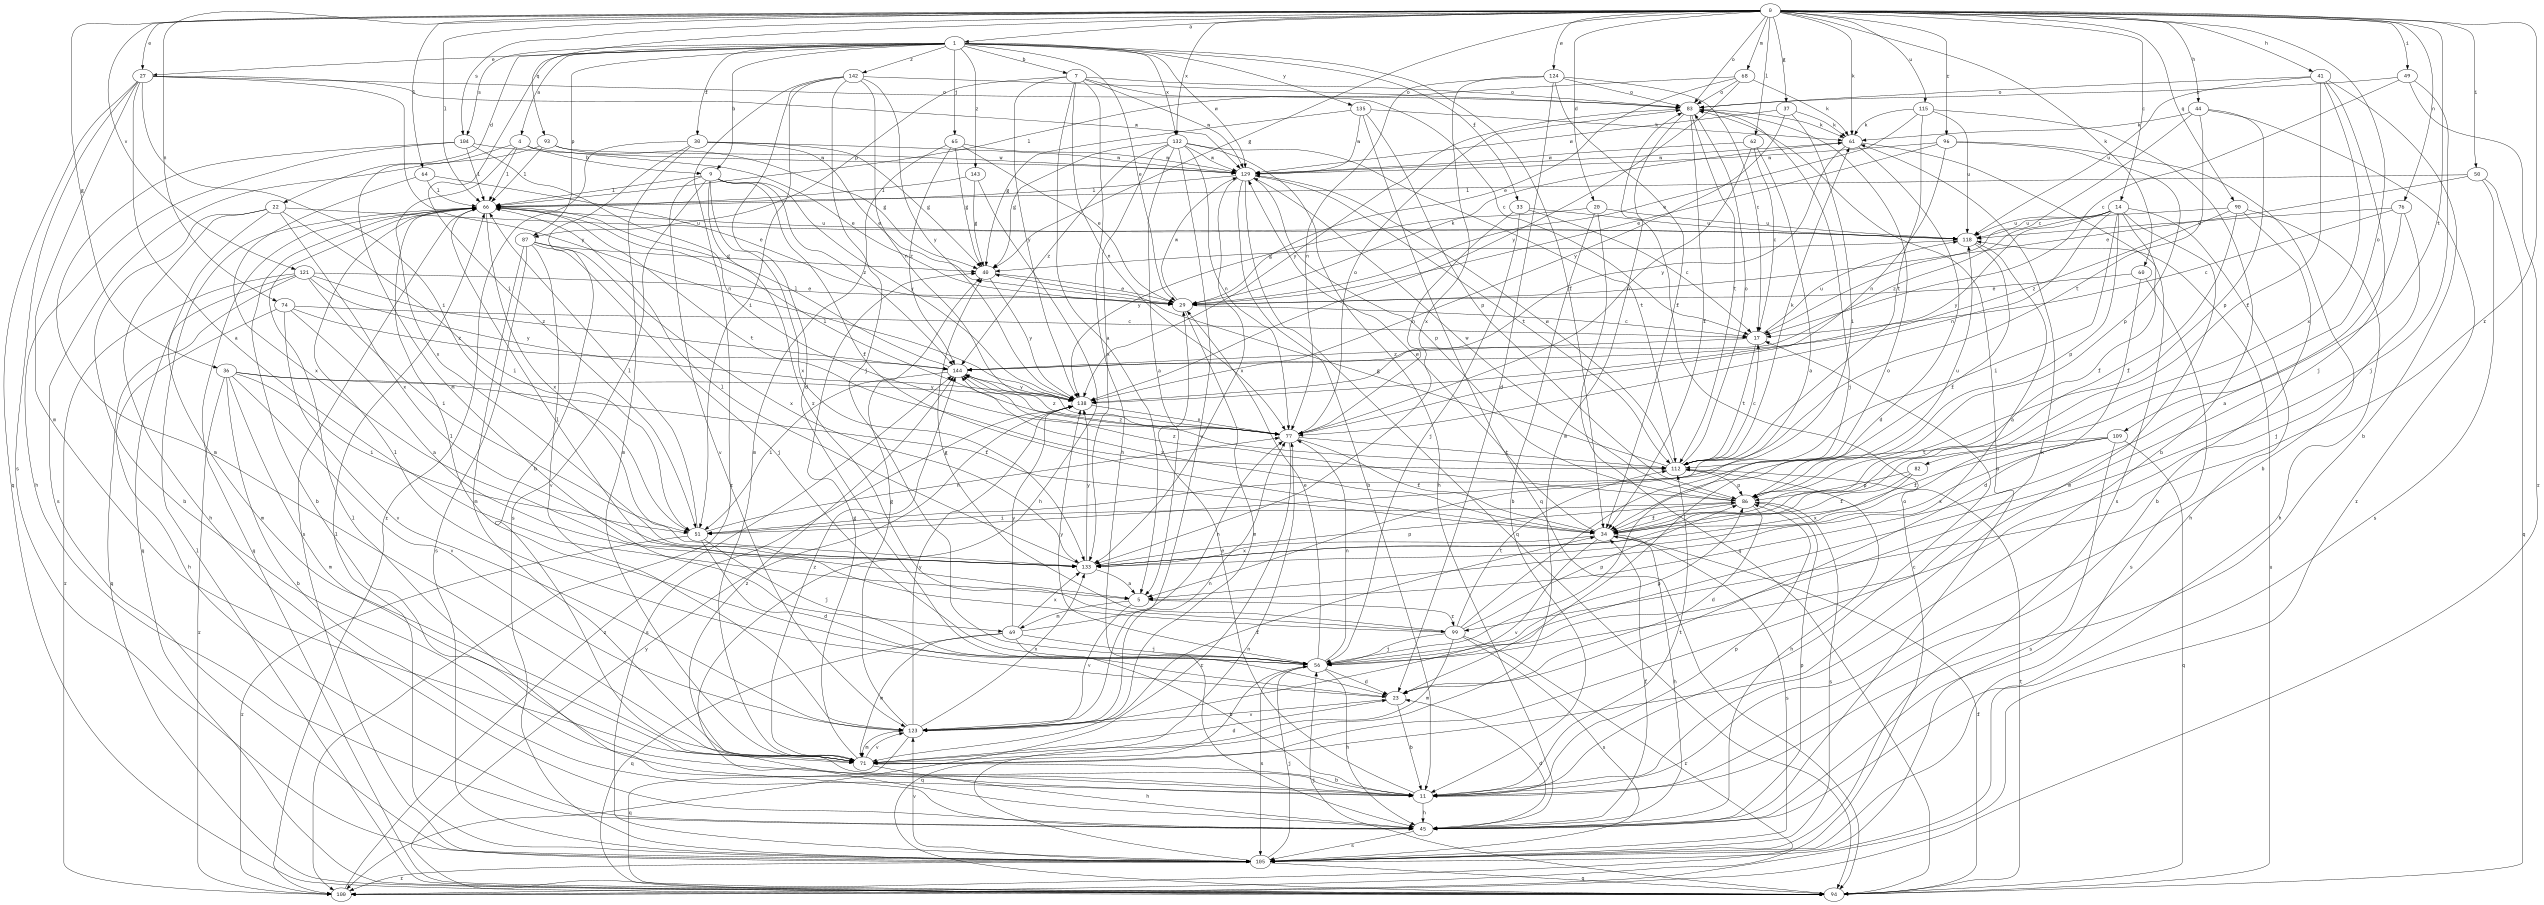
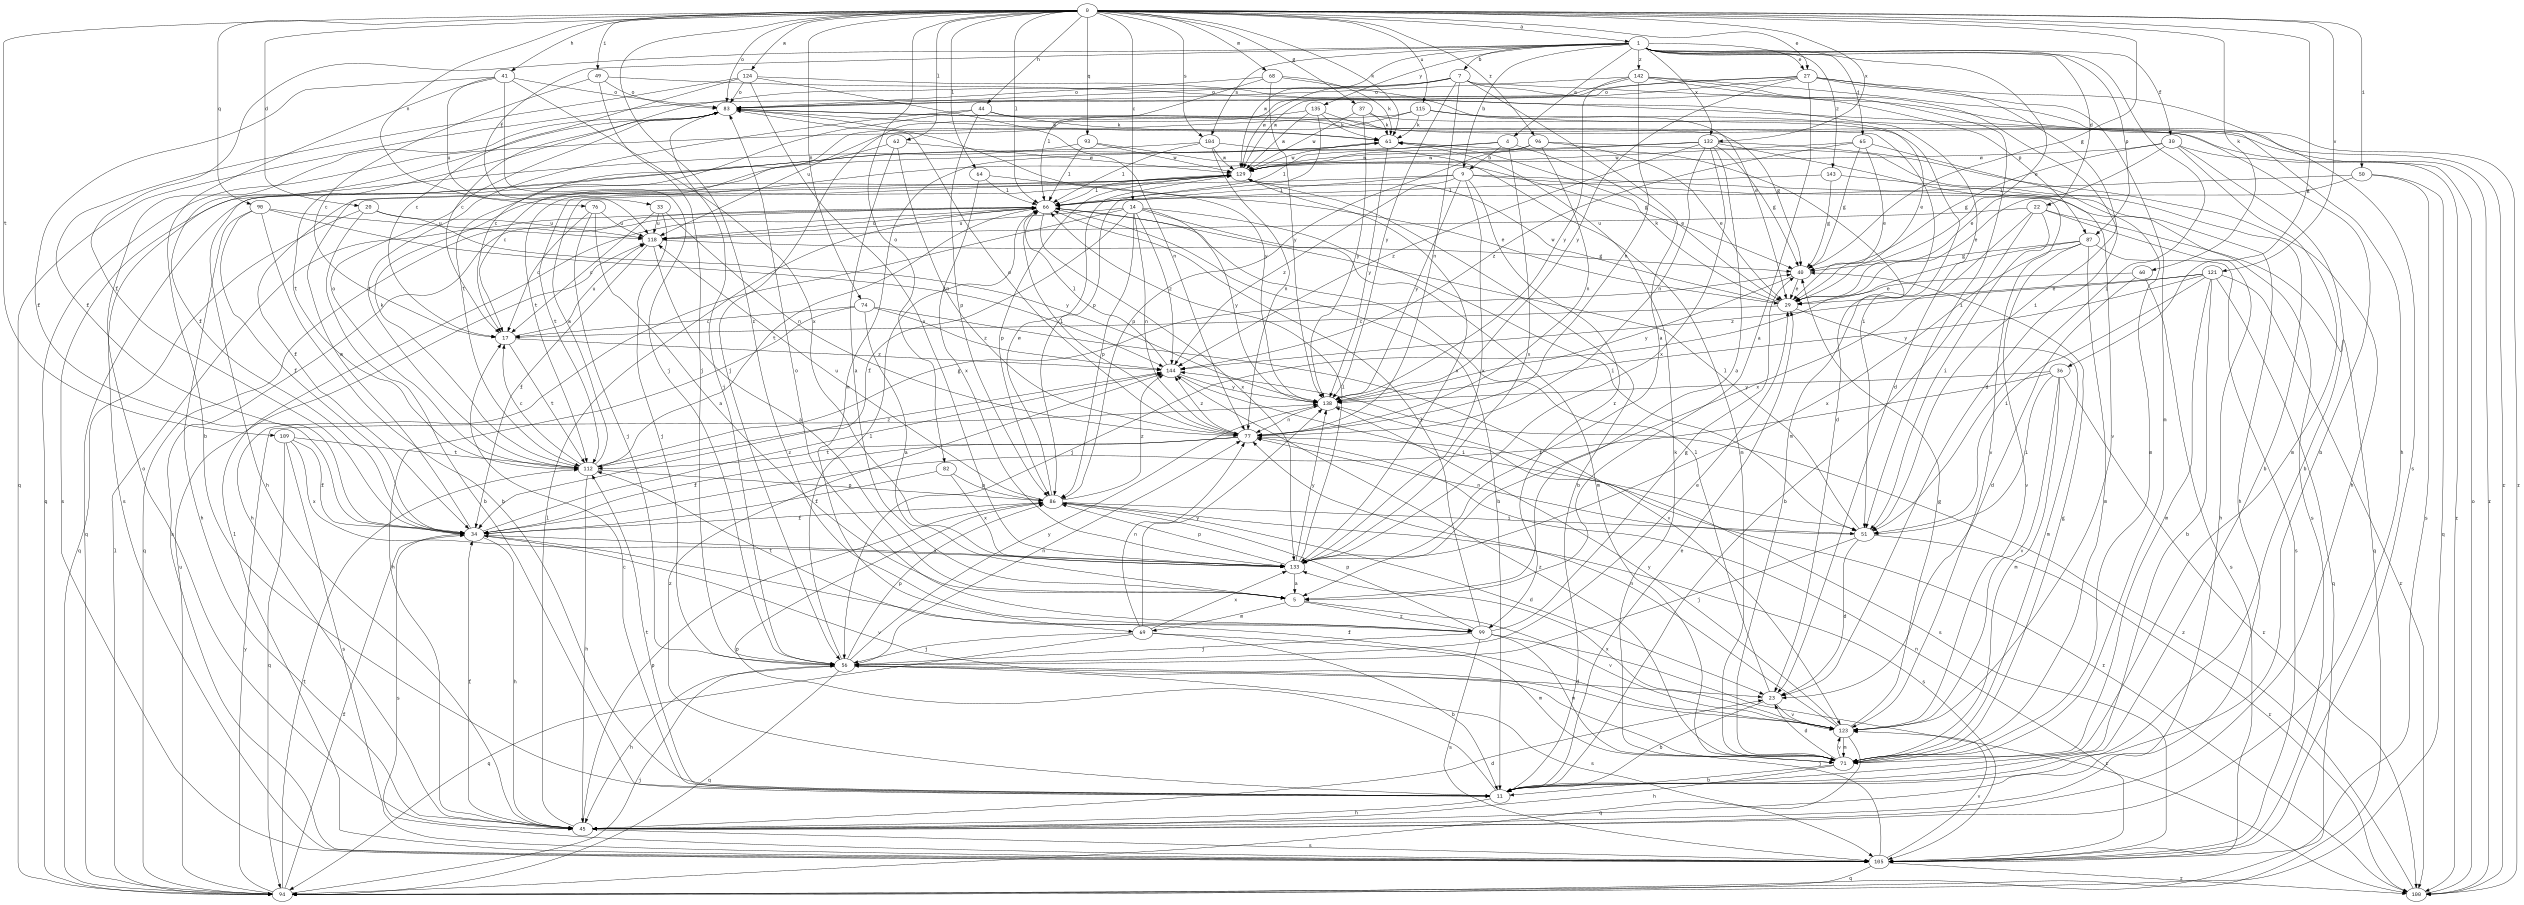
  strict digraph {
    fontname="IBM Plex Mono"
    node [fontname="IBM Plex Mono"]
    edge [fontname="IBM Plex Mono"]
    0
    1
    14
    20
    27
    36
    37
    40
    41
    44
    49
    50
    60
    61
    62
    64
    66
    68
    74
    76
    82
    83
    90
    93
    96
    99
    104
    109
    115
    121
    124
    132
    4
    7
    9
    22
    29
    30
    33
    34
    51
    n42 [label=65]
    87
    129
    135
    142
    143
    45
    77
    138
    144
    n52 [label=86]
    71
    118
    11
    94
    5
    105
    123
    100
    133
    56
    17
    112
    23
    69
    0 -> 1 [label=a]
    0 -> 14 [label=c]
    0 -> 20 [label=d]
    0 -> 27 [label=e]
    0 -> 36 [label=g]
    0 -> 37 [label=g]
    0 -> 40 [label=g]
    0 -> 41 [label=h]
    0 -> 44 [label=h]
    0 -> 49 [label=i]
    0 -> 50 [label=i]
    0 -> 60 [label=k]
    0 -> 61 [label=k]
    0 -> 62 [label=l]
    0 -> 64 [label=l]
    0 -> 66 [label=l]
    0 -> 68 [label=m]
    0 -> 74 [label=n]
    0 -> 76 [label=n]
    0 -> 82 [label=o]
    0 -> 83 [label=o]
    0 -> 90 [label=q]
    0 -> 93 [label=q]
    0 -> 96 [label=r]
    0 -> 99 [label=r]
    0 -> 104 [label=s]
    0 -> 109 [label=t]
    0 -> 115 [label=u]
    0 -> 121 [label=v]
    0 -> 124 [label=w]
    0 -> 132 [label=x]
    1 -> 27 [label=e]
    1 -> 104 [label=s]
    1 -> 132 [label=x]
    1 -> 4 [label=a]
    1 -> 7 [label=b]
    1 -> 9 [label=b]
    1 -> 22 [label=d]
    1 -> 29 [label=e]
    1 -> 30 [label=f]
    1 -> 33 [label=f]
    1 -> 34 [label=f]
    1 -> 51 [label=i]
    1 -> n42 [label=j]
    1 -> 87 [label=p]
    1 -> 129 [label=w]
    1 -> 135 [label=y]
    1 -> 142 [label=z]
    1 -> 143 [label=z]
    14 -> 34 [label=f]
    14 -> 51 [label=i]
    14 -> 45 [label=h]
    14 -> 77 [label=n]
    14 -> 138 [label=y]
    14 -> 144 [label=z]
    14 -> n52 [label=p]
    14 -> 71 [label=m]
    14 -> 118 [label=u]
    20 -> 138 [label=y]
    20 -> 118 [label=u]
    20 -> 11 [label=b]
    20 -> 94 [label=q]
    27 -> 83 [label=o]
    27 -> 51 [label=i]
    27 -> 129 [label=w]
    27 -> 138 [label=y]
    27 -> 71 [label=m]
    27 -> 94 [label=q]
    27 -> 5 [label=a]
    27 -> 105 [label=s]
    36 -> 34 [label=f]
    36 -> 51 [label=i]
    36 -> 138 [label=y]
    36 -> 71 [label=m]
-   36 -> 11 [label=b]
+   121 -> 11 [label=b]
    36 -> 123 [label=v]
    36 -> 100 [label=r]
    37 -> 61 [label=k]
    37 -> 51 [label=i]
    37 -> 129 [label=w]
    37 -> 138 [label=y]
    40 -> 29 [label=e]
    40 -> 138 [label=y]
    41 -> 83 [label=o]
    41 -> 34 [label=f]
    41 -> 118 [label=u]
    41 -> 11 [label=b]
    41 -> 133 [label=x]
    41 -> 56 [label=j]
    44 -> 61 [label=k]
    44 -> n52 [label=p]
    44 -> 100 [label=r]
    44 -> 17 [label=c]
    44 -> 112 [label=t]
    49 -> 83 [label=o]
    49 -> 100 [label=r]
    49 -> 56 [label=j]
    49 -> 17 [label=c]
    50 -> 66 [label=l]
    50 -> 29 [label=e]
    50 -> 94 [label=q]
    50 -> 105 [label=s]
    60 -> 29 [label=e]
    60 -> 105 [label=s]
    60 -> 23 [label=d]
    61 -> 129 [label=w]
    61 -> 138 [label=y]
    61 -> 105 [label=s]
    61 -> 23 [label=d]
    62 -> 129 [label=w]
    62 -> 77 [label=n]
    62 -> 5 [label=a]
    62 -> 17 [label=c]
    64 -> 66 [label=l]
    64 -> 29 [label=e]
    64 -> 133 [label=x]
    66 -> 118 [label=u]
    66 -> 11 [label=b]
    66 -> 94 [label=q]
    66 -> 105 [label=s]
    66 -> 133 [label=x]
    66 -> 112 [label=t]
    68 -> 61 [label=k]
    68 -> 66 [label=l]
    68 -> 83 [label=o]
    68 -> 29 [label=e]
    68 -> 138 [label=y]
    74 -> 45 [label=h]
    74 -> 144 [label=z]
    74 -> 5 [label=a]
    74 -> 123 [label=v]
    74 -> 17 [label=c]
    76 -> 118 [label=u]
    76 -> 5 [label=a]
    76 -> 56 [label=j]
    76 -> 17 [label=c]
    82 -> 34 [label=f]
    82 -> n52 [label=p]
    82 -> 133 [label=x]
    83 -> 61 [label=k]
    83 -> 34 [label=f]
    83 -> 138 [label=y]
    83 -> 71 [label=m]
    83 -> 56 [label=j]
    83 -> 112 [label=t]
    90 -> 34 [label=f]
    90 -> 45 [label=h]
    90 -> 144 [label=z]
    90 -> 118 [label=u]
    90 -> 11 [label=b]
    93 -> 40 [label=g]
    93 -> 66 [label=l]
    93 -> 129 [label=w]
    93 -> 105 [label=s]
    96 -> 29 [label=e]
    96 -> 129 [label=w]
    96 -> 77 [label=n]
    96 -> n52 [label=p]
    96 -> 11 [label=b]
    99 -> 40 [label=g]
    99 -> 66 [label=l]
    99 -> 83 [label=o]
    99 -> n52 [label=p]
    99 -> 71 [label=m]
    99 -> 105 [label=s]
    99 -> 100 [label=r]
    99 -> 56 [label=j]
    99 -> 112 [label=t]
    104 -> 66 [label=l]
    104 -> 129 [label=w]
    104 -> 45 [label=h]
    104 -> 77 [label=n]
    104 -> 71 [label=m]
    109 -> 34 [label=f]
    109 -> 94 [label=q]
    109 -> 105 [label=s]
    109 -> 133 [label=x]
    109 -> 112 [label=t]
    115 -> 61 [label=k]
    115 -> 29 [label=e]
    115 -> 118 [label=u]
    115 -> 11 [label=b]
    115 -> 112 [label=t]
    121 -> 29 [label=e]
    121 -> 51 [label=i]
    121 -> 138 [label=y]
    121 -> 144 [label=z]
    121 -> 71 [label=m]
    121 -> 94 [label=q]
    121 -> 100 [label=r]
    124 -> 83 [label=o]
    124 -> 34 [label=f]
    124 -> 77 [label=n]
    124 -> 133 [label=x]
    124 -> 17 [label=c]
    124 -> 23 [label=d]
    132 -> 40 [label=g]
    132 -> 129 [label=w]
    132 -> 45 [label=h]
    132 -> 77 [label=n]
    132 -> 144 [label=z]
    132 -> 5 [label=a]
    132 -> 123 [label=v]
    132 -> 133 [label=x]
    132 -> 112 [label=t]
    4 -> 66 [label=l]
    4 -> 9 [label=b]
    4 -> 29 [label=e]
    4 -> 133 [label=x]
    4 -> 69 [label=m]
    7 -> 83 [label=o]
    7 -> 87 [label=p]
    7 -> 129 [label=w]
    7 -> 45 [label=h]
    7 -> 77 [label=n]
    7 -> 138 [label=y]
    7 -> 5 [label=a]
    7 -> 17 [label=c]
    9 -> 66 [label=l]
    9 -> 99 [label=r]
    9 -> 34 [label=f]
    9 -> 138 [label=y]
    9 -> 144 [label=z]
    9 -> 105 [label=s]
    9 -> 123 [label=v]
    9 -> 133 [label=x]
    22 -> 51 [label=i]
    22 -> 45 [label=h]
    22 -> 118 [label=u]
    22 -> 11 [label=b]
    22 -> 94 [label=q]
    22 -> 133 [label=x]
    29 -> 61 [label=k]
    29 -> 129 [label=w]
    29 -> 71 [label=m]
    29 -> 17 [label=c]
    30 -> 40 [label=g]
    30 -> 29 [label=e]
    30 -> 129 [label=w]
    30 -> 71 [label=m]
    30 -> 11 [label=b]
    30 -> 100 [label=r]
    33 -> 77 [label=n]
    33 -> 118 [label=u]
    33 -> 56 [label=j]
    33 -> 17 [label=c]
    34 -> 129 [label=w]
    34 -> 45 [label=h]
    34 -> 144 [label=z]
    34 -> 105 [label=s]
    34 -> 123 [label=v]
    34 -> 133 [label=x]
    51 -> 66 [label=l]
    51 -> 77 [label=n]
    51 -> 100 [label=r]
    51 -> 56 [label=j]
    51 -> 23 [label=d]
    n42 -> 40 [label=g]
    n42 -> 29 [label=e]
    n42 -> 129 [label=w]
    n42 -> 144 [label=z]
    n42 -> 71 [label=m]
    87 -> 40 [label=g]
    87 -> 71 [label=m]
    87 -> 105 [label=s]
    87 -> 123 [label=v]
    87 -> 133 [label=x]
    87 -> 56 [label=j]
    129 -> 66 [label=l]
    129 -> n52 [label=p]
    129 -> 11 [label=b]
    129 -> 94 [label=q]
    129 -> 133 [label=x]
    129 -> 112 [label=t]
    135 -> 40 [label=g]
    135 -> 61 [label=k]
    135 -> 129 [label=w]
    135 -> n52 [label=p]
    135 -> 94 [label=q]
    142 -> 83 [label=o]
    142 -> 51 [label=i]
    142 -> 77 [label=n]
    142 -> 138 [label=y]
    142 -> 100 [label=r]
    142 -> 56 [label=j]
    142 -> 23 [label=d]
    143 -> 40 [label=g]
    143 -> 66 [label=l]
    143 -> 45 [label=h]
    45 -> 66 [label=l]
    45 -> 83 [label=o]
    45 -> 34 [label=f]
    45 -> n52 [label=p]
    45 -> 105 [label=s]
    45 -> 23 [label=d]
    77 -> 66 [label=l]
    77 -> 83 [label=o]
    77 -> 34 [label=f]
    77 -> 144 [label=z]
    77 -> 100 [label=r]
    77 -> 112 [label=t]
    138 -> 77 [label=n]
    138 -> 105 [label=s]
    144 -> 66 [label=l]
    144 -> 51 [label=i]
    144 -> 138 [label=y]
    n52 -> 34 [label=f]
    n52 -> 51 [label=i]
    n52 -> 129 [label=w]
    n52 -> 144 [label=z]
    n52 -> 118 [label=u]
    n52 -> 105 [label=s]
    n52 -> 23 [label=d]
    71 -> 40 [label=g]
    71 -> 61 [label=k]
    71 -> 45 [label=h]
    71 -> 144 [label=z]
    71 -> 11 [label=b]
    71 -> 123 [label=v]
    71 -> 23 [label=d]
    118 -> 40 [label=g]
    118 -> 34 [label=f]
    118 -> 5 [label=a]
    11 -> 29 [label=e]
    11 -> 45 [label=h]
    11 -> 144 [label=z]
    11 -> n52 [label=p]
    11 -> 17 [label=c]
    11 -> 112 [label=t]
    94 -> 66 [label=l]
    94 -> 34 [label=f]
    94 -> 138 [label=y]
    94 -> 118 [label=u]
    94 -> 56 [label=j]
    94 -> 112 [label=t]
    5 -> 99 [label=r]
    5 -> 123 [label=v]
    5 -> 69 [label=m]
    105 -> 66 [label=l]
    105 -> 77 [label=n]
    105 -> 94 [label=q]
    105 -> 123 [label=v]
    105 -> 100 [label=r]
    105 -> 56 [label=j]
    123 -> 40 [label=g]
    123 -> 34 [label=f]
    123 -> 77 [label=n]
    123 -> 138 [label=y]
    123 -> 71 [label=m]
    123 -> 94 [label=q]
    123 -> 133 [label=x]
    100 -> 83 [label=o]
    100 -> 144 [label=z]
    133 -> 66 [label=l]
    133 -> 138 [label=y]
    133 -> n52 [label=p]
    133 -> 5 [label=a]
    56 -> 66 [label=l]
    56 -> 29 [label=e]
    56 -> 45 [label=h]
    56 -> 77 [label=n]
    56 -> 138 [label=y]
    56 -> n52 [label=p]
    56 -> 94 [label=q]
    56 -> 105 [label=s]
    56 -> 23 [label=d]
    17 -> 144 [label=z]
    17 -> 118 [label=u]
    17 -> 112 [label=t]
    112 -> 40 [label=g]
    112 -> 61 [label=k]
    112 -> 83 [label=o]
    112 -> 129 [label=w]
    112 -> 45 [label=h]
    112 -> 144 [label=z]
    112 -> n52 [label=p]
    112 -> 17 [label=c]
    23 -> 66 [label=l]
    23 -> 11 [label=b]
    23 -> 123 [label=v]
    69 -> 77 [label=n]
    69 -> 138 [label=y]
    69 -> 71 [label=m]
    69 -> 11 [label=b]
    69 -> 94 [label=q]
    69 -> 133 [label=x]
    69 -> 56 [label=j]
  }
